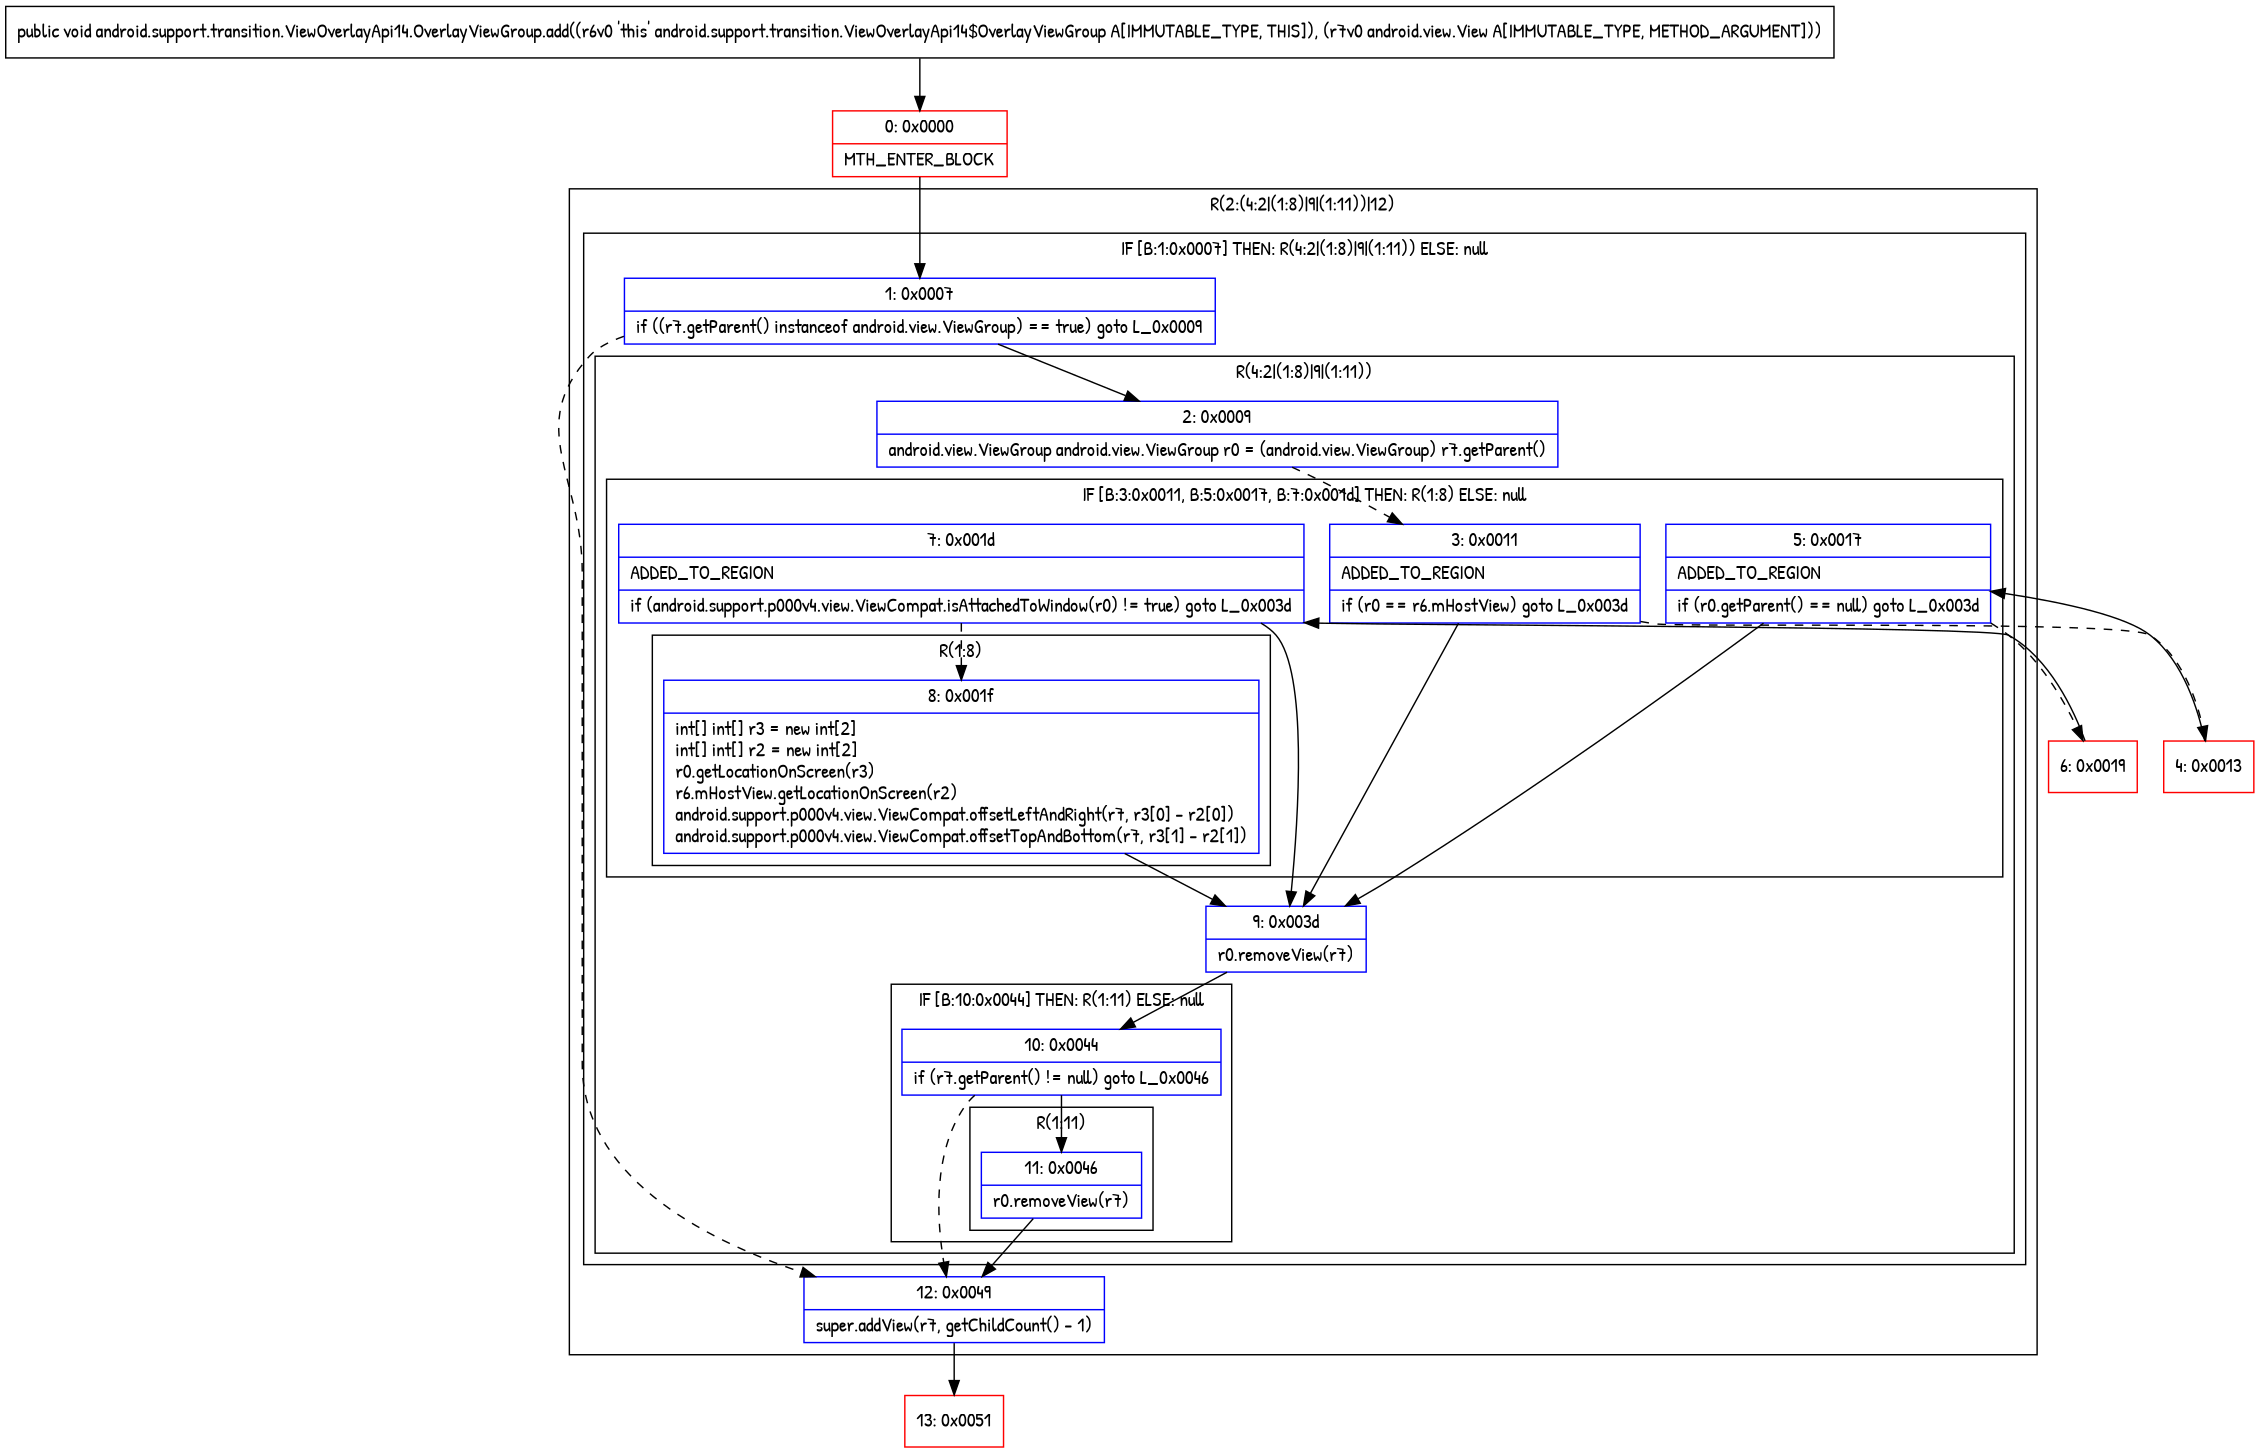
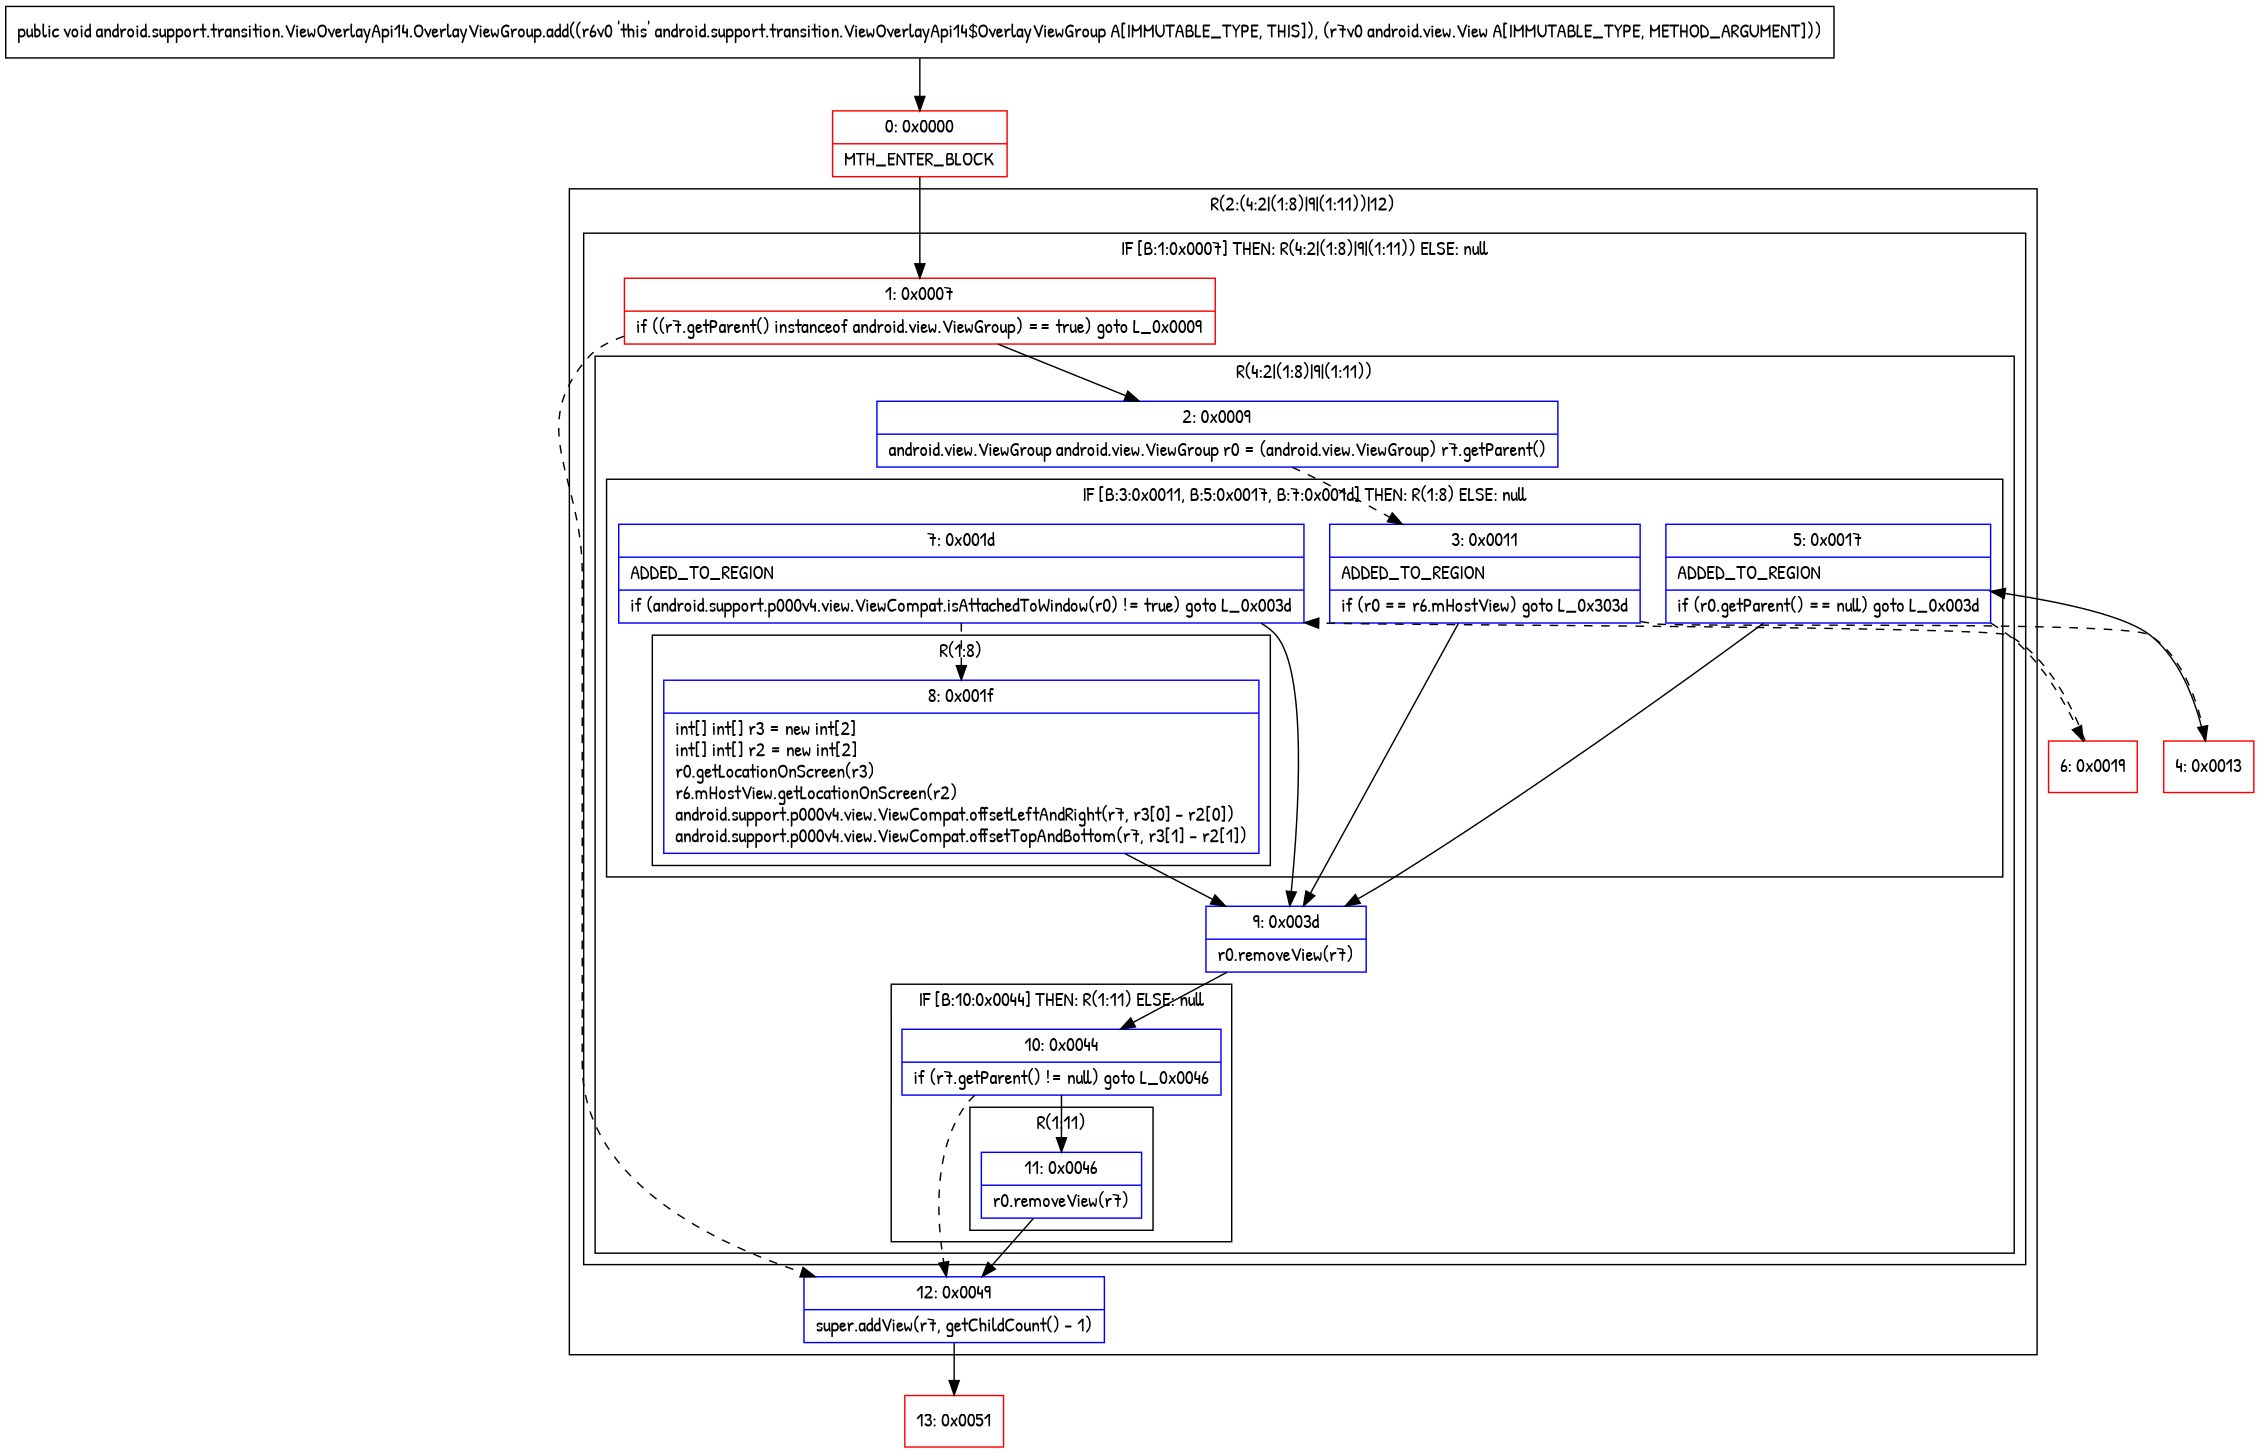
  digraph {
    fontname="Patrick Hand"
    node [color=blue fontname="Patrick Hand" shape=record]
    edge [fontname="Patrick Hand"]
    n1 [label="{8\:\ 0x001f|int[] int[] r3 = new int[2]\lint[] int[] r2 = new int[2]\lr0.getLocationOnScreen(r3)\lr6.mHostView.getLocationOnScreen(r2)\landroid.support.p000v4.view.ViewCompat.offsetLeftAndRight(r7, r3[0] \- r2[0])\landroid.support.p000v4.view.ViewCompat.offsetTopAndBottom(r7, r3[1] \- r2[1])\l}"]
-   n2 [label="{3\:\ 0x0011|ADDED_TO_REGION\l|if (r0 == r6.mHostView) goto L_0x003d\l}"]
+   n2 [label="{3\:\ 0x0011|ADDED_TO_REGION\l|if (r0 == r6.mHostView) goto L_0x303d\l}"]
    n3 [label="{5\:\ 0x0017|ADDED_TO_REGION\l|if (r0.getParent() == null) goto L_0x003d\l}"]
    n4 [label="{7\:\ 0x001d|ADDED_TO_REGION\l|if (android.support.p000v4.view.ViewCompat.isAttachedToWindow(r0) != true) goto L_0x003d\l}"]
    n5 [label="{11\:\ 0x0046|r0.removeView(r7)\l}"]
    n6 [label="{10\:\ 0x0044|if (r7.getParent() != null) goto L_0x0046\l}"]
    n7 [label="{2\:\ 0x0009|android.view.ViewGroup android.view.ViewGroup r0 = (android.view.ViewGroup) r7.getParent()\l}"]
    n8 [label="{9\:\ 0x003d|r0.removeView(r7)\l}"]
-   n9 [label="{1\:\ 0x0007|if ((r7.getParent() instanceof android.view.ViewGroup) == true) goto L_0x0009\l}"]
+   n9 [color=red label="{1\:\ 0x0007|if ((r7.getParent() instanceof android.view.ViewGroup) == true) goto L_0x0009\l}"]
    n10 [label="{12\:\ 0x0049|super.addView(r7, getChildCount() \- 1)\l}"]
    n11 [color=red label="{4\:\ 0x0013}"]
    n12 [color=red label="{6\:\ 0x0019}"]
    n13 [color=red label="{13\:\ 0x0051}"]
    n14 [color=red label="{0\:\ 0x0000|MTH_ENTER_BLOCK\l}"]
    n15 [label="{public void android.support.transition.ViewOverlayApi14.OverlayViewGroup.add((r6v0 'this' android.support.transition.ViewOverlayApi14$OverlayViewGroup A[IMMUTABLE_TYPE, THIS]), (r7v0 android.view.View A[IMMUTABLE_TYPE, METHOD_ARGUMENT])) }" color=""]
    subgraph cluster_1 {
      label="R(2:(4:2|(1:8)|9|(1:11))|12)"
      n10
      subgraph cluster_2 {
        label="IF [B:1:0x0007] THEN: R(4:2|(1:8)|9|(1:11)) ELSE: null"
        n9
        subgraph cluster_3 {
          label="R(4:2|(1:8)|9|(1:11))"
          n7
          n8
          subgraph cluster_4 {
            label="IF [B:3:0x0011, B:5:0x0017, B:7:0x001d] THEN: R(1:8) ELSE: null"
            n2
            n3
            n4
            subgraph cluster_5 {
              label="R(1:8)"
              n1
            }
          }
          subgraph cluster_6 {
            label="IF [B:10:0x0044] THEN: R(1:11) ELSE: null"
            n6
            subgraph cluster_7 {
              label="R(1:11)"
              n5
            }
          }
        }
      }
    }
    n1 -> n8
    n2 -> n8
    n2 -> n11 [style=dashed]
    n3 -> n8
    n3 -> n12 [style=dashed]
    n4 -> n1 [style=dashed]
    n4 -> n8
    n5 -> n10
    n6 -> n5
    n6 -> n10 [style=dashed]
    n7 -> n2 [style=dashed]
    n8 -> n6
    n9 -> n7
    n9 -> n10 [style=dashed]
    n10 -> n13
    n11 -> n3
-   n12 -> n4
+   n12 -> n4 [style=dashed]
    n14 -> n9
    n15 -> n14
  }
